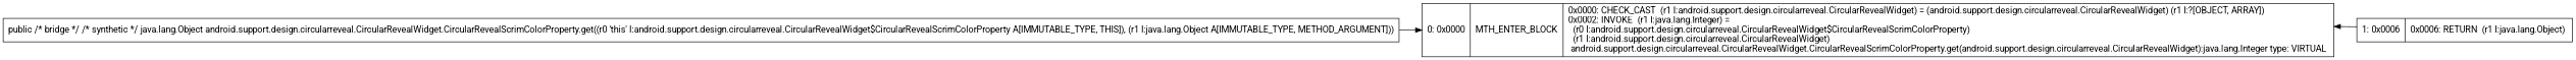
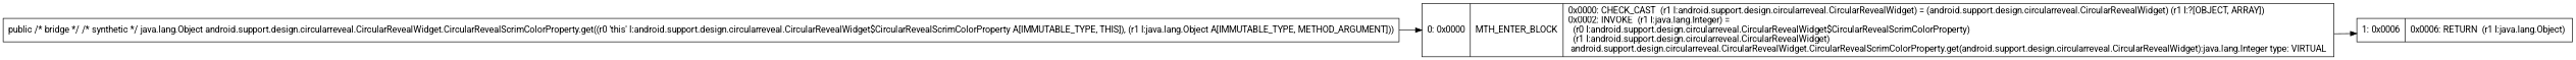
  digraph {
    rankdir=LR
    fontname=Roboto
    node [shape=record fontname=Roboto]
    edge [fontname=Roboto]
    n1 [label="{0\:\ 0x0000|MTH_ENTER_BLOCK\l|0x0000: CHECK_CAST  (r1 I:android.support.design.circularreveal.CircularRevealWidget) = (android.support.design.circularreveal.CircularRevealWidget) (r1 I:?[OBJECT, ARRAY]) \l0x0002: INVOKE  (r1 I:java.lang.Integer) = \l  (r0 I:android.support.design.circularreveal.CircularRevealWidget$CircularRevealScrimColorProperty)\l  (r1 I:android.support.design.circularreveal.CircularRevealWidget)\l android.support.design.circularreveal.CircularRevealWidget.CircularRevealScrimColorProperty.get(android.support.design.circularreveal.CircularRevealWidget):java.lang.Integer type: VIRTUAL \l}"]
    n2 [label="{1\:\ 0x0006|0x0006: RETURN  (r1 I:java.lang.Object) \l}"]
    n3 [label="{public \/* bridge *\/ \/* synthetic *\/ java.lang.Object android.support.design.circularreveal.CircularRevealWidget.CircularRevealScrimColorProperty.get((r0 'this' I:android.support.design.circularreveal.CircularRevealWidget$CircularRevealScrimColorProperty A[IMMUTABLE_TYPE, THIS]), (r1 I:java.lang.Object A[IMMUTABLE_TYPE, METHOD_ARGUMENT])) }"]
-   n2 -> n1
+   n1 -> n2
    n3 -> n1
  }
